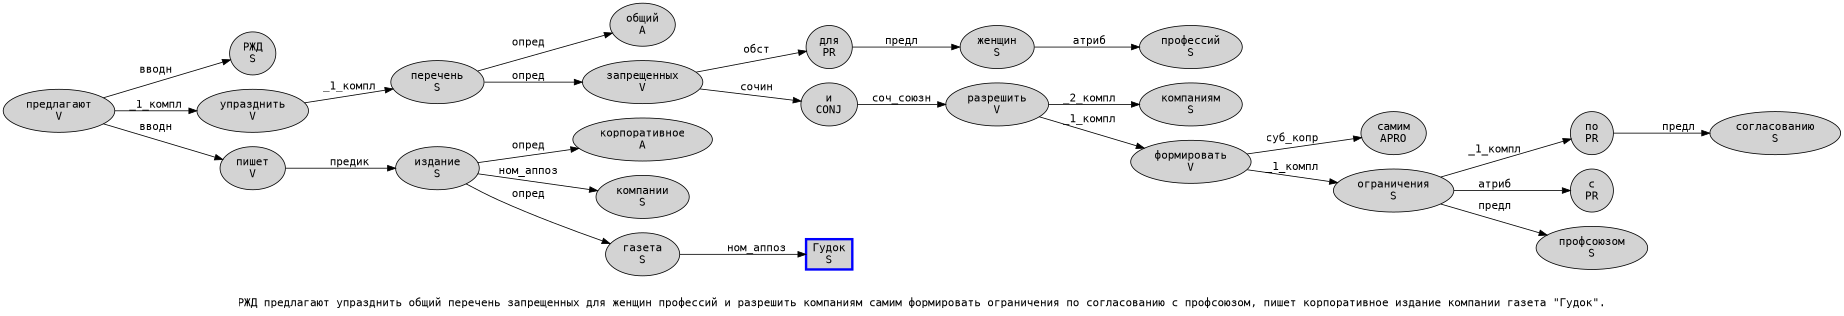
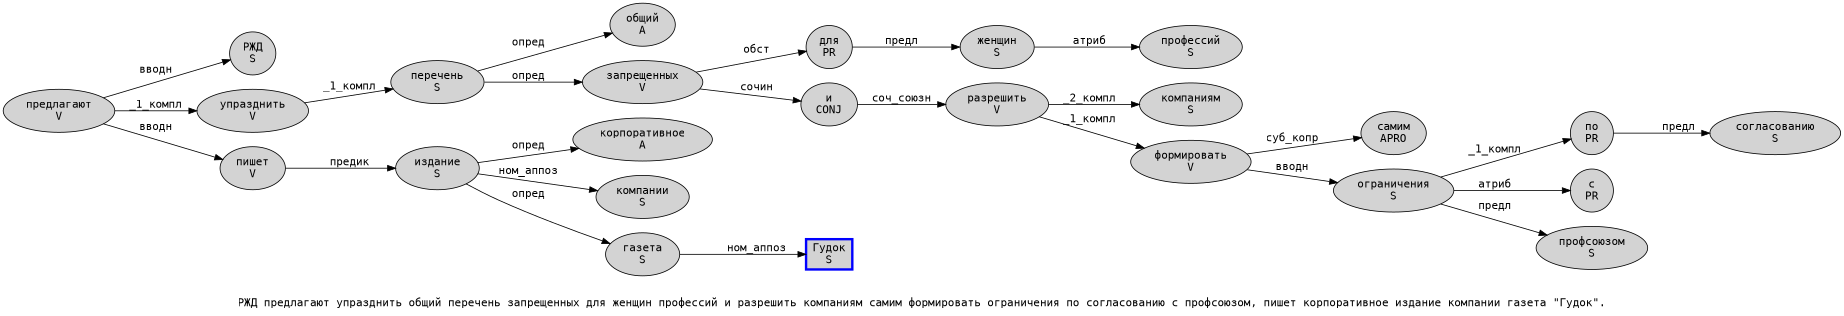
  digraph {
    fontname="DejaVu Sans Mono"
    label="РЖД предлагают упразднить общий перечень запрещенных для женщин профессий и разрешить компаниям самим формировать ограничения по согласованию с профсоюзом, пишет корпоративное издание компании газета \"Гудок\"."
    rankdir=LR
    node [fillcolor=lightgray fontname="DejaVu Sans Mono" penwidth=1 shape=ellipse style=filled]
    edge [fontname="DejaVu Sans Mono"]
    n1 [label="РЖД\nS"]
    n2 [label="предлагают\nV"]
    n3 [label="упразднить\nV"]
    n4 [label="пишет\nV"]
    n5 [label="перечень\nS"]
    n6 [label="издание\nS"]
    n7 [label="общий\nA"]
    n8 [label="запрещенных\nV"]
    n9 [label="для\nPR"]
    n10 [label="и\nCONJ"]
    n11 [label="женщин\nS"]
    n12 [label="разрешить\nV"]
    n13 [label="профессий\nS"]
    n14 [label="компаниям\nS"]
    n15 [label="формировать\nV"]
    n16 [label="самим\nAPRO"]
    n17 [label="ограничения\nS"]
    n18 [label="по\nPR"]
    n19 [label="с\nPR"]
    n20 [label="профсоюзом\nS"]
    n21 [label="согласованию\nS"]
    n22 [label="корпоративное\nA"]
    n23 [label="компании\nS"]
    n24 [label="газета\nS"]
    n25 [color=blue label="Гудок\nS" penwidth=3 shape=box]
    n2 -> n1 [label="вводн"]
    n2 -> n3 [label="_1_компл"]
    n2 -> n4 [label="вводн"]
    n3 -> n5 [label="_1_компл"]
    n4 -> n6 [label="предик"]
    n5 -> n7 [label="опред"]
    n5 -> n8 [label="опред"]
    n6 -> n22 [label="опред"]
    n6 -> n23 [label="ном_аппоз"]
    n6 -> n24 [label="опред"]
    n8 -> n9 [label="обст"]
    n8 -> n10 [label="сочин"]
    n9 -> n11 [label="предл"]
    n10 -> n12 [label="соч_союзн"]
    n11 -> n13 [label="атриб"]
    n12 -> n14 [label="_2_компл"]
    n12 -> n15 [label="_1_компл"]
    n15 -> n16 [label="суб_копр"]
-   n15 -> n17 [label="_1_компл"]
+   n15 -> n17 [label="вводн"]
    n17 -> n18 [label="_1_компл"]
    n17 -> n19 [label="атриб"]
    n17 -> n20 [label="предл"]
    n18 -> n21 [label="предл"]
    n24 -> n25 [label="ном_аппоз"]
  }
